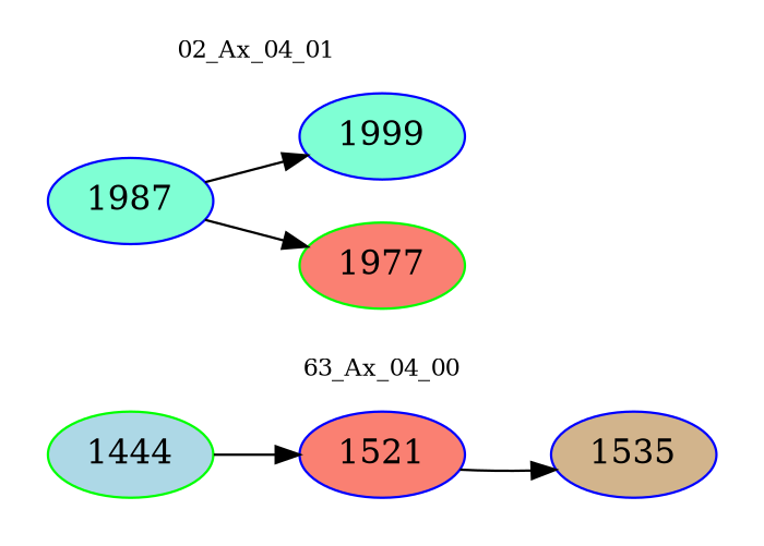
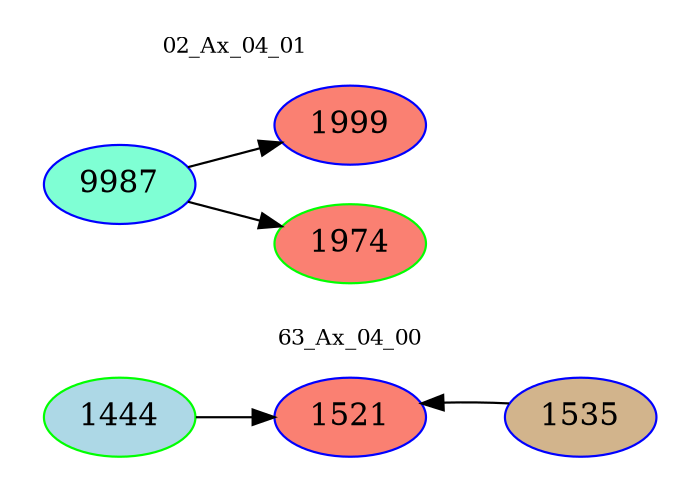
  digraph {
    rankdir=LR
    node [color=blue fillcolor=salmon style=filled]
    edge [color=black]
    n1 [label=1521]
    n2 [color=green fillcolor=lightblue label=1444]
    n3 [fillcolor=tan label=1535]
-   n4 [fillcolor=aquamarine label=1987]
-   n5 [color=green label=1977]
-   n6 [fillcolor=aquamarine label=1999]
+   n4 [fillcolor=aquamarine label=9987]
+   n5 [color=green label=1974]
+   n6 [label=1999]
    subgraph cluster_1 {
      color=white
      fontsize=10
      label="63_Ax_04_00"
      n1
      n2
      n3
    }
    subgraph cluster_2 {
      color=white
      fontsize=10
      label="02_Ax_04_01"
      n4
      n5
      n6
    }
-   n1 -> n3
+   n3 -> n1
    n2 -> n1
    n4 -> n5
    n4 -> n6
  }
